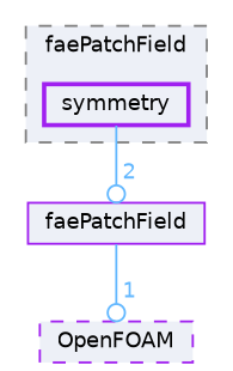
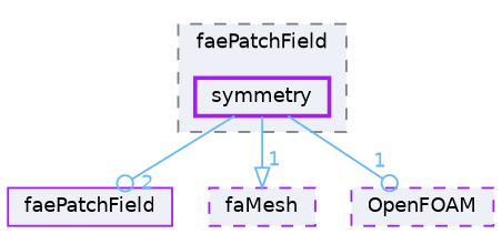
  digraph {
    compound=true
    node [color=purple fillcolor="#edf0f7" fontname=Helvetica fontsize=10 shape=box style="filled,dashed"]
    edge [arrowhead=odot color=steelblue1 fontcolor=steelblue1 fontname=Helvetica fontsize=10 headlabel=1 labeldistance=1.5 labelfontname=Helvetica labelfontsize=10]
    n1 [height=0.2 label=symmetry style="filled,bold" width=0.4]
    n2 [height=0.2 label=faePatchField style=filled width=0.4]
+   n3 [height=0.2 label=faMesh width=0.4]
    n4 [height=0.2 label=OpenFOAM width=0.4]
    subgraph cluster_1 {
      bgcolor="#edf0f7"
      fontname=Helvetica
      fontsize=10
      label=faePatchField
      pencolor=grey50
      style="filled,dashed"
      n1
    }
    n1 -> n2 [headlabel=2]
-   n2 -> n4
+   n1 -> n3 [arrowhead=onormal]
+   n1 -> n4
  }
